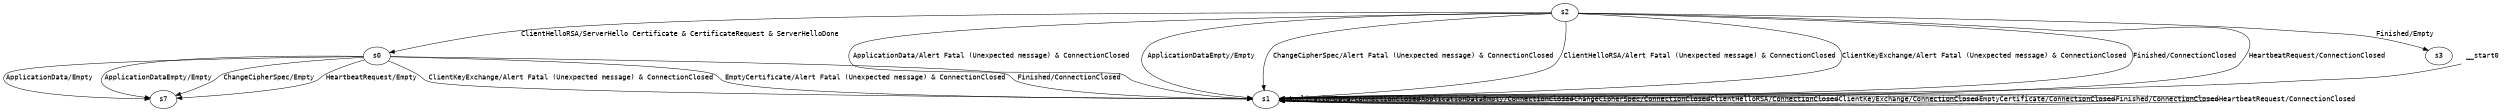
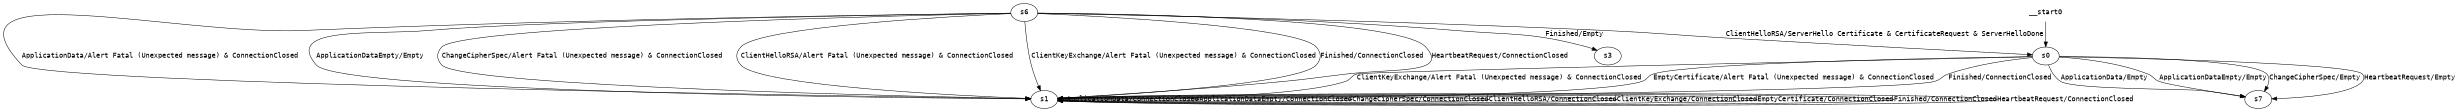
  digraph {
    fontname="DejaVu Sans Mono"
    node [fontname="DejaVu Sans Mono"]
    edge [fontname="DejaVu Sans Mono"]
    n1 [label=s0]
    n2 [label=s1]
    s7
-   n4 [label=s2]
+   n4 [label=s6]
    s3
    __start0 [shape=none]
    n1 -> n2 [label="ClientKeyExchange/Alert Fatal (Unexpected message) & ConnectionClosed"]
    n1 -> n2 [label="EmptyCertificate/Alert Fatal (Unexpected message) & ConnectionClosed"]
    n1 -> n2 [label="Finished/ConnectionClosed"]
    n1 -> s7 [label="ApplicationData/Empty"]
    n1 -> s7 [label="ApplicationDataEmpty/Empty"]
    n1 -> s7 [label="ChangeCipherSpec/Empty"]
    n1 -> s7 [label="HeartbeatRequest/Empty"]
    n2 -> n2 [label="ApplicationData/ConnectionClosed"]
    n2 -> n2 [label="ApplicationDataEmpty/ConnectionClosed"]
    n2 -> n2 [label="ChangeCipherSpec/ConnectionClosed"]
    n2 -> n2 [label="ClientHelloRSA/ConnectionClosed"]
    n2 -> n2 [label="ClientKeyExchange/ConnectionClosed"]
    n2 -> n2 [label="EmptyCertificate/ConnectionClosed"]
    n2 -> n2 [label="Finished/ConnectionClosed"]
    n2 -> n2 [label="HeartbeatRequest/ConnectionClosed"]
    n4 -> n1 [label="ClientHelloRSA/ServerHello Certificate & CertificateRequest & ServerHelloDone"]
    n4 -> n2 [label="ApplicationData/Alert Fatal (Unexpected message) & ConnectionClosed"]
    n4 -> n2 [label="ApplicationDataEmpty/Empty"]
    n4 -> n2 [label="ChangeCipherSpec/Alert Fatal (Unexpected message) & ConnectionClosed"]
    n4 -> n2 [label="ClientHelloRSA/Alert Fatal (Unexpected message) & ConnectionClosed"]
    n4 -> n2 [label="ClientKeyExchange/Alert Fatal (Unexpected message) & ConnectionClosed"]
    n4 -> n2 [label="Finished/ConnectionClosed"]
    n4 -> n2 [label="HeartbeatRequest/ConnectionClosed"]
    n4 -> s3 [label="Finished/Empty"]
-   __start0 -> n2
+   __start0 -> n1
  }
